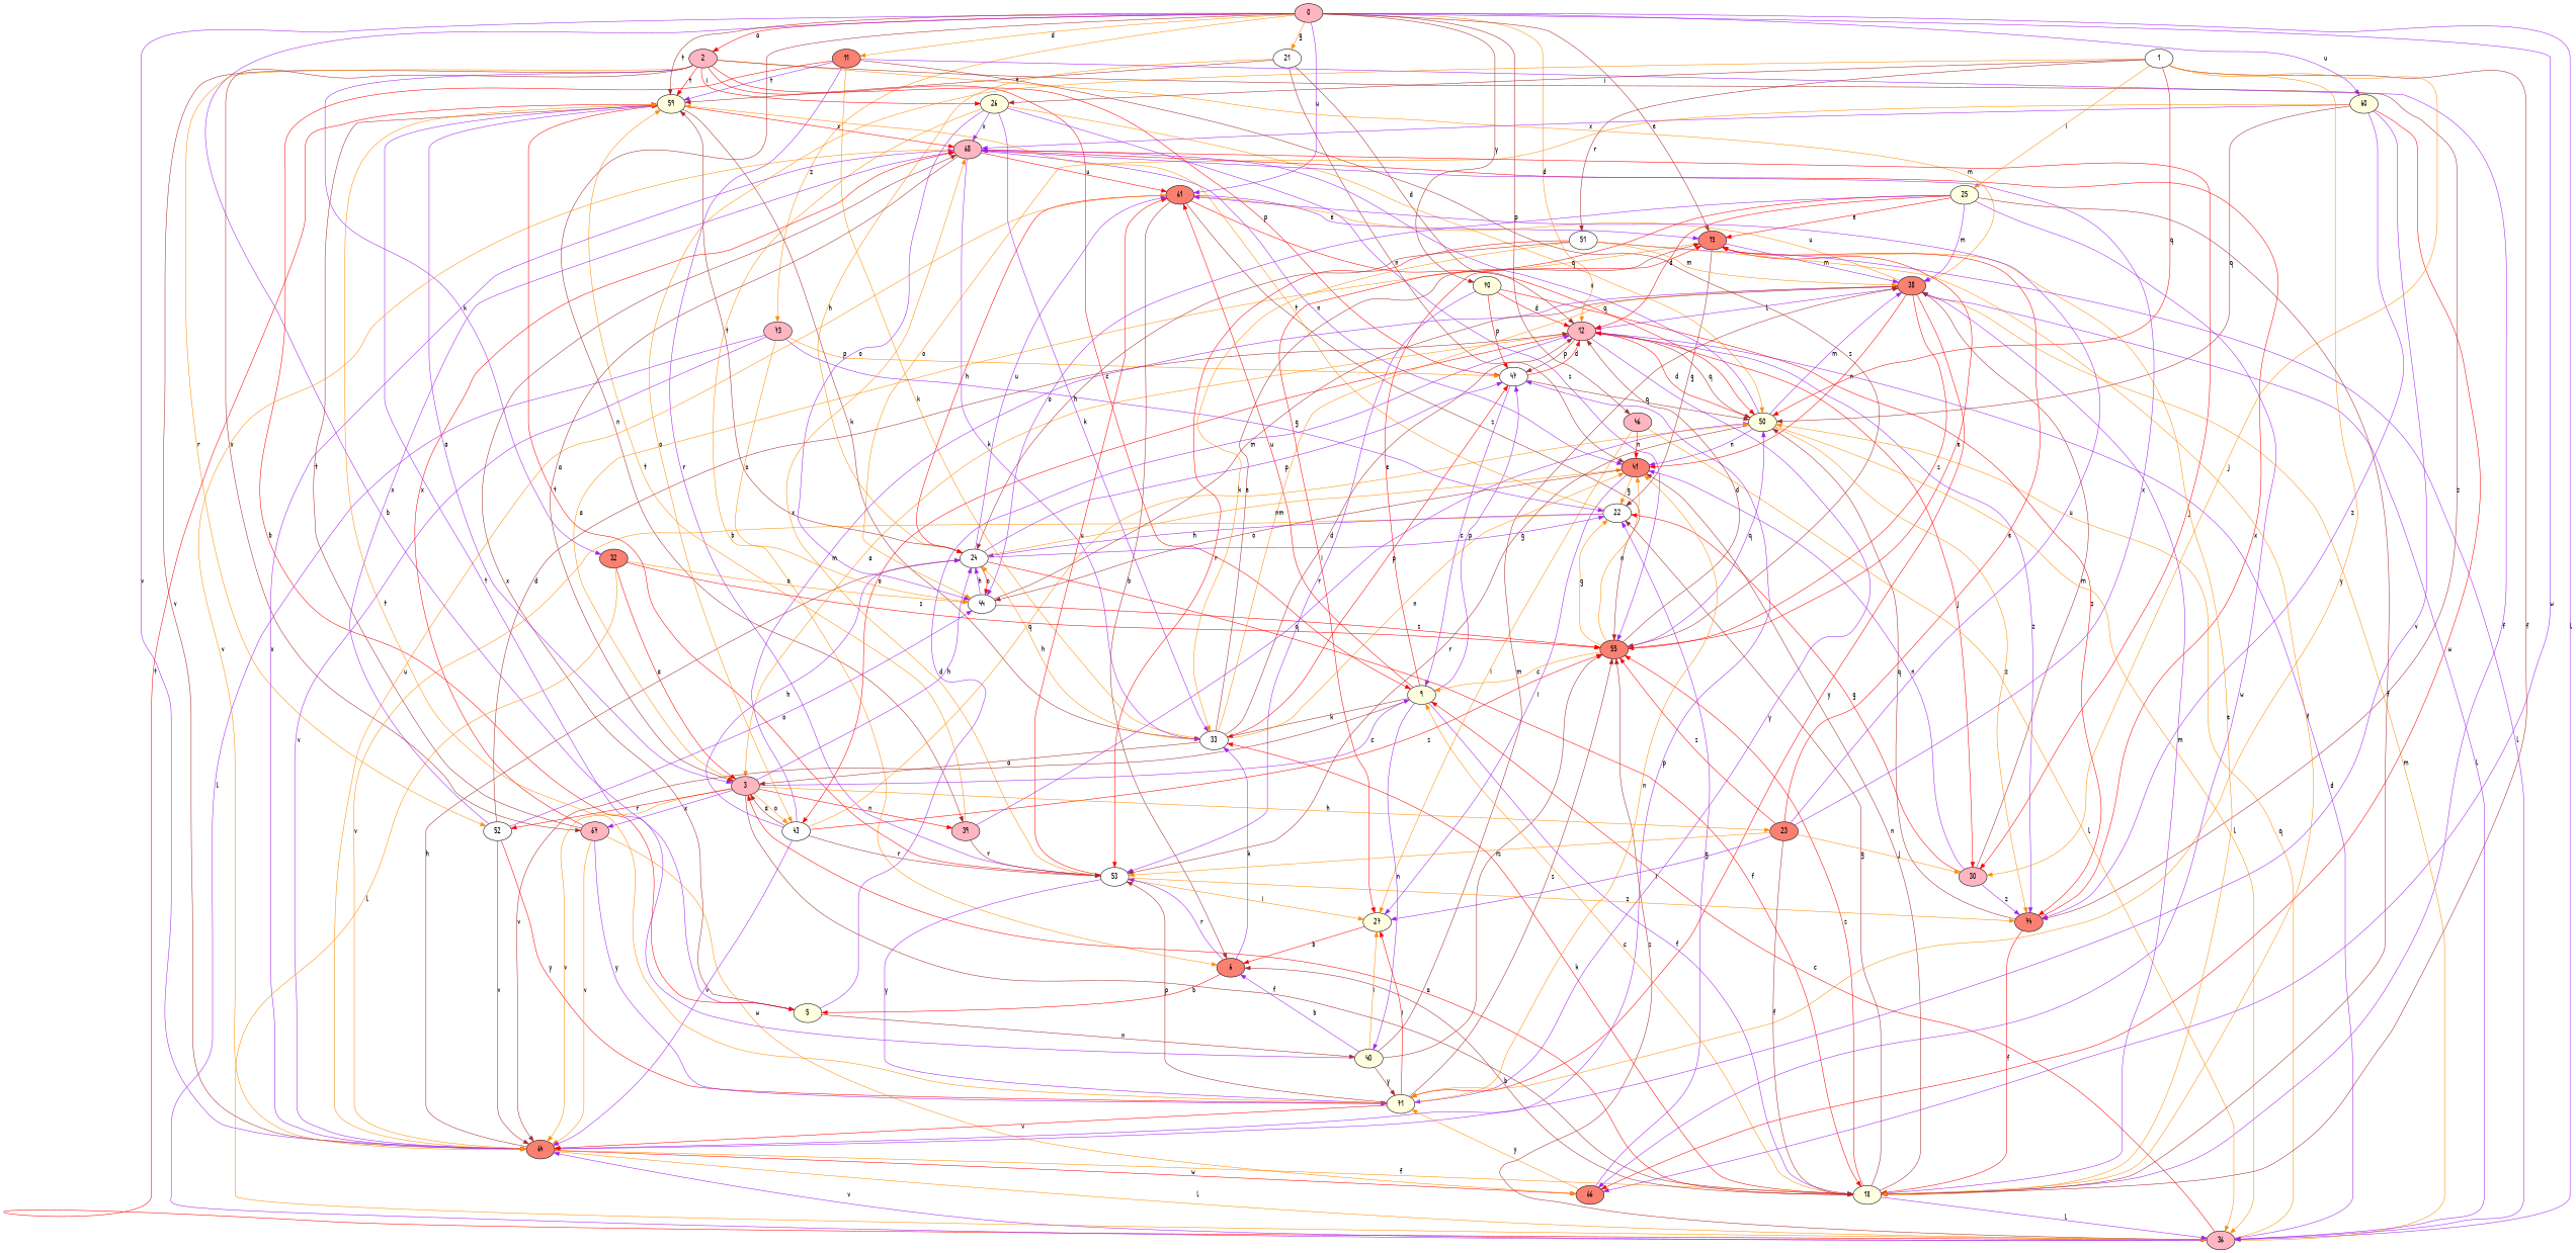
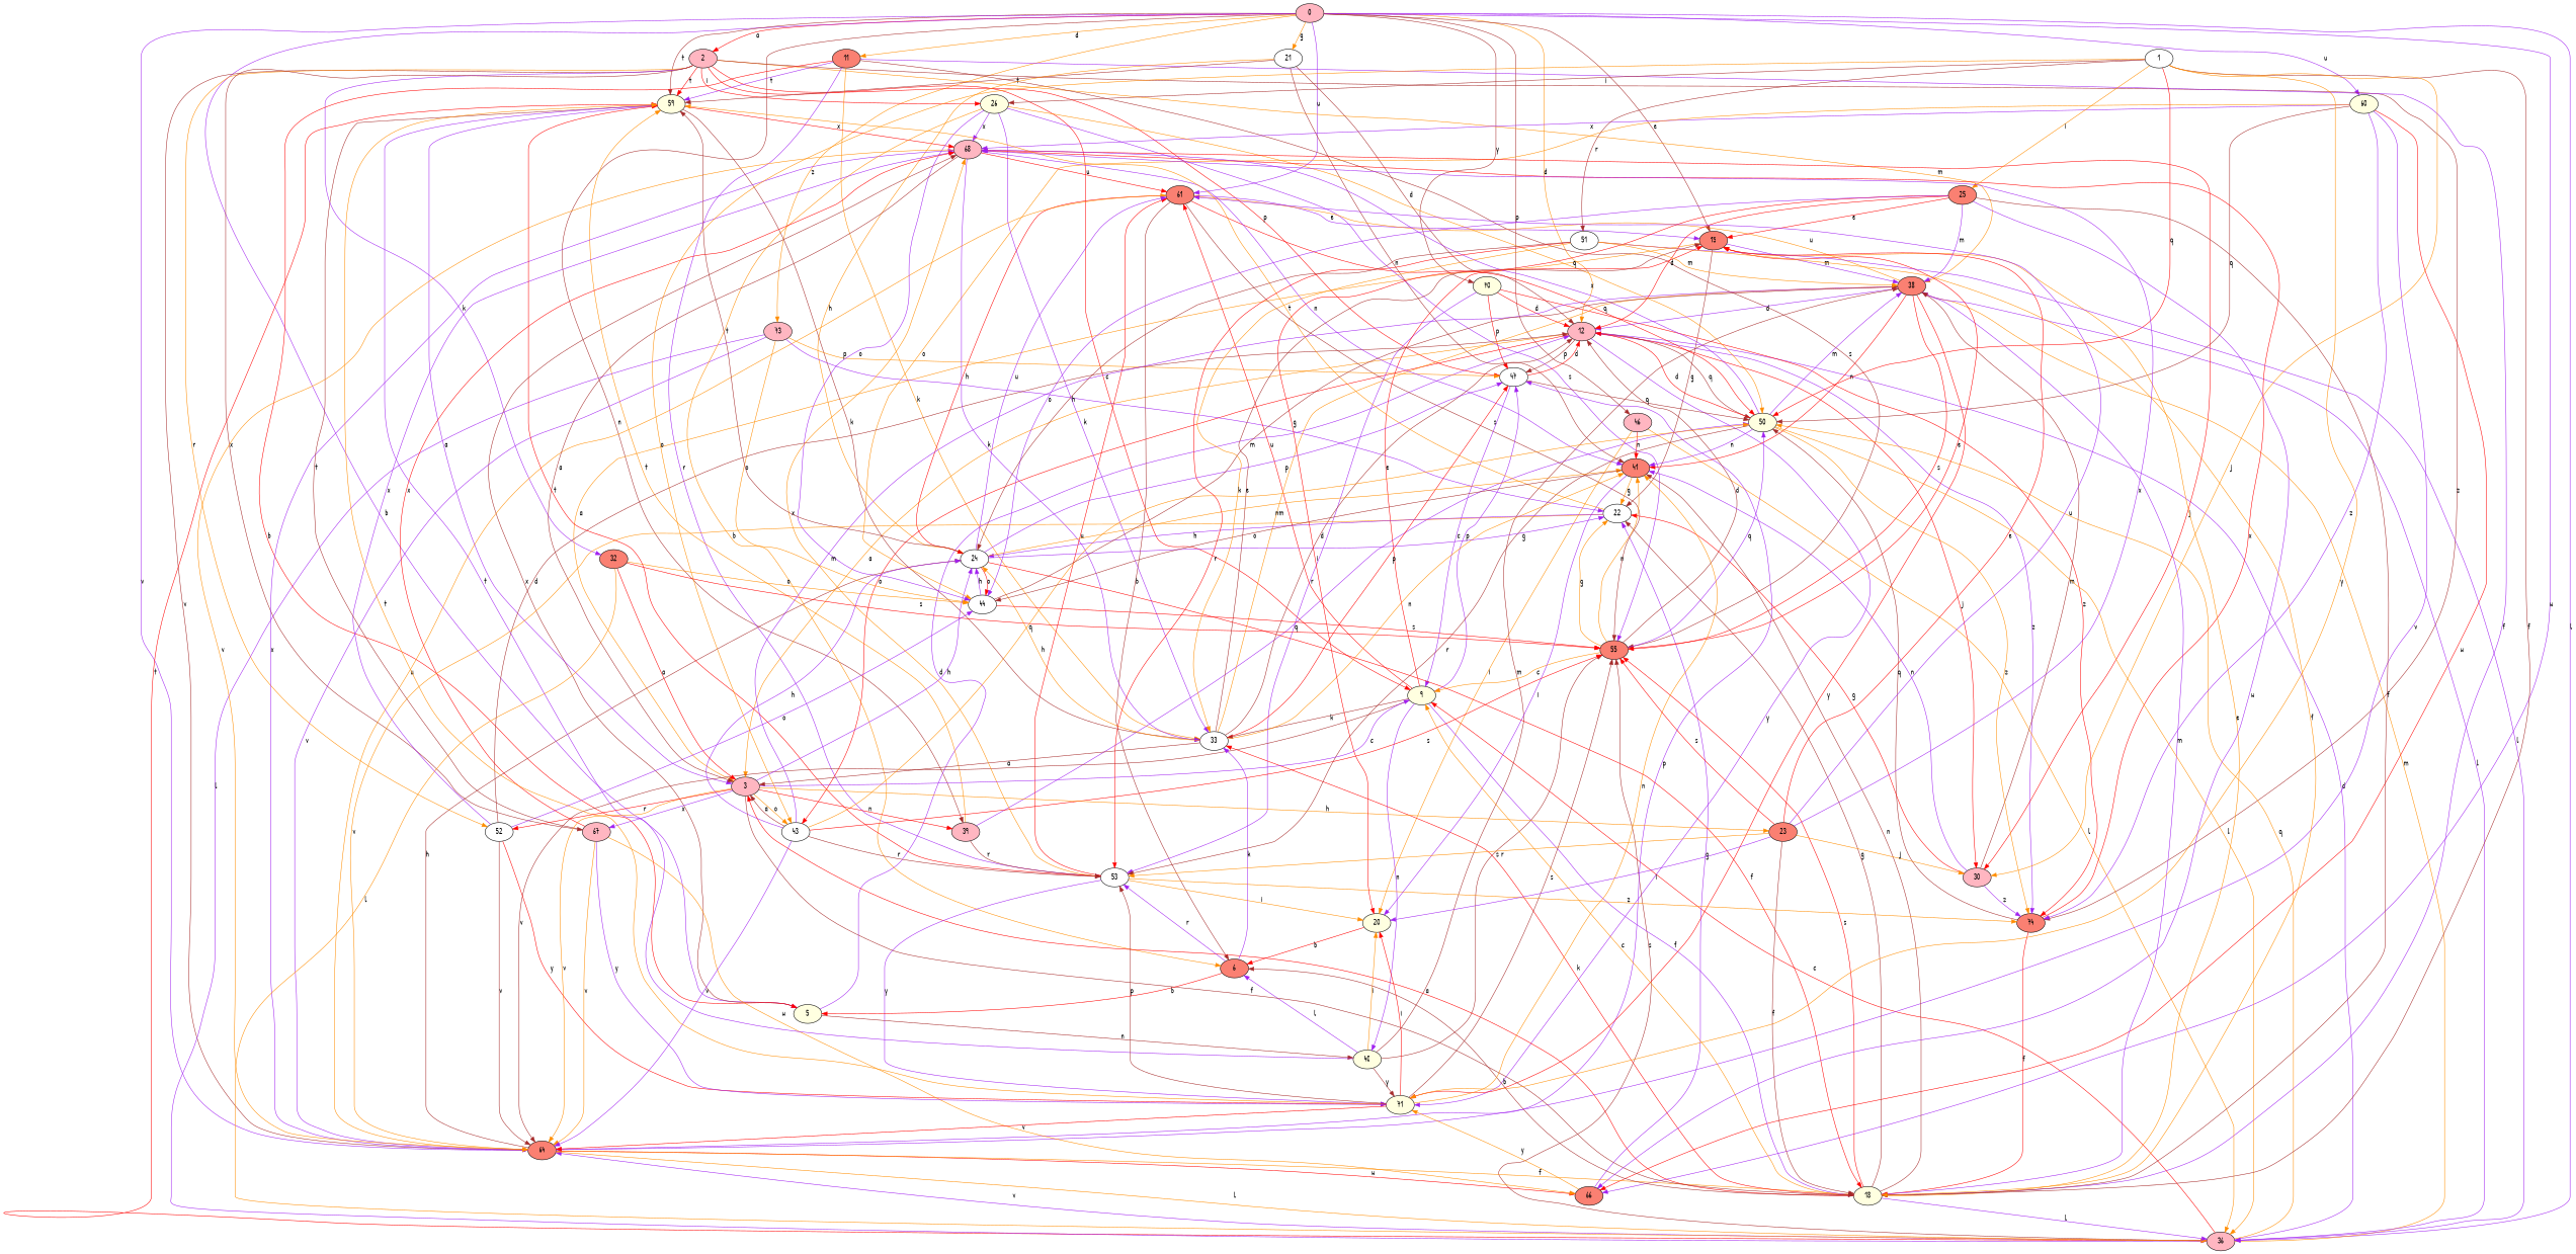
  strict digraph {
    fontname="Patrick Hand"
    node [fillcolor=lightyellow fontname="Patrick Hand" style=filled]
    edge [color=purple fontname="Patrick Hand"]
    0 [fillcolor=lightpink]
    2 [fillcolor=lightpink]
    5
    11 [fillcolor=salmon]
    12 [fillcolor=lightpink]
    15 [fillcolor=salmon]
    21 [fillcolor=white]
    36 [fillcolor=lightpink]
    39 [fillcolor=lightpink]
    46 [fillcolor=lightpink]
    59
    60
    61 [fillcolor=salmon]
    64 [fillcolor=salmon]
    66 [fillcolor=salmon]
    70
    73 [fillcolor=lightpink]
    26
    9
    32 [fillcolor=salmon]
    38 [fillcolor=salmon]
    47 [fillcolor=white]
    52 [fillcolor=white]
    67 [fillcolor=lightpink]
    74 [fillcolor=salmon]
    40
    68 [fillcolor=lightpink]
    18
    33 [fillcolor=white]
    53 [fillcolor=white]
    55 [fillcolor=salmon]
    30 [fillcolor=lightpink]
    43 [fillcolor=white]
    50
    71
    3 [fillcolor=lightpink]
    22 [fillcolor=white]
    24 [fillcolor=white]
    41 [fillcolor=salmon]
-   27
+   27 [label=20]
    44 [fillcolor=white]
    6 [fillcolor=salmon]
    1 [fillcolor=white]
-   25
+   25 [fillcolor=salmon]
    51 [fillcolor=white]
    23 [fillcolor=salmon]
    0 -> 2 [color=red label=a]
    0 -> 5 [label=b]
    0 -> 11 [color=darkorange label=d]
    0 -> 12 [color=darkorange label=d]
    0 -> 15 [color=brown label=e]
    0 -> 21 [color=darkorange label=g]
    0 -> 36 [label=l]
    0 -> 39 [color=brown label=n]
    0 -> 46 [color=brown label=p]
    0 -> 59 [color=brown label=t]
    0 -> 60 [label=u]
    0 -> 61 [label=u]
    0 -> 64 [label=v]
    0 -> 66 [label=w]
    0 -> 70 [color=brown label=y]
    0 -> 73 [color=darkorange label=z]
    2 -> 59 [color=red label=t]
    2 -> 64 [color=brown label=v]
    2 -> 26 [color=red label=i]
    2 -> 9 [color=red label=c]
    2 -> 32 [label=k]
    2 -> 38 [color=darkorange label=m]
    2 -> 47 [color=red label=p]
    2 -> 52 [color=darkorange label=r]
    2 -> 67 [color=brown label=x]
    2 -> 74 [color=brown label=z]
    5 -> 12 [label=d]
    5 -> 40 [color=brown label=n]
    5 -> 68 [color=brown label=x]
    11 -> 5 [color=red label=b]
    11 -> 59 [label=t]
    11 -> 18 [label=f]
    11 -> 33 [color=darkorange label=k]
    11 -> 53 [label=r]
    11 -> 55 [color=brown label=s]
    12 -> 47 [color=brown label=p]
    12 -> 74 [label=z]
    12 -> 30 [color=red label=j]
    12 -> 43 [color=red label=o]
    12 -> 50 [color=brown label=q]
    12 -> 71 [label=y]
    12 -> 3 [color=darkorange label=a]
    15 -> 38 [label=m]
    15 -> 3 [color=darkorange label=a]
    15 -> 22 [color=brown label=g]
    21 -> 12 [color=brown label=d]
    21 -> 59 [color=brown label=t]
    21 -> 24 [color=darkorange label=h]
    21 -> 41 [color=brown label=n]
    36 -> 12 [label=d]
    36 -> 59 [color=red label=t]
    36 -> 64 [label=v]
    36 -> 9 [color=red label=c]
    36 -> 38 [color=darkorange label=m]
    36 -> 55 [color=brown label=s]
    36 -> 50 [color=darkorange label=q]
    39 -> 59 [color=darkorange label=t]
    39 -> 53 [color=brown label=r]
    39 -> 50 [label=q]
    46 -> 36 [color=darkorange label=l]
    46 -> 41 [color=red label=n]
    46 -> 27 [color=darkorange label=i]
    59 -> 68 [color=red label=x]
    59 -> 33 [color=brown label=k]
    59 -> 3 [label=a]
    60 -> 64 [label=v]
    60 -> 66 [color=red label=w]
    60 -> 74 [label=z]
    60 -> 68 [label=x]
    60 -> 50 [color=brown label=q]
    60 -> 44 [color=darkorange label=o]
    61 -> 15 [label=e]
    61 -> 55 [color=brown label=s]
    61 -> 50 [color=red label=q]
    61 -> 24 [color=red label=h]
    61 -> 6 [color=brown label=b]
    64 -> 36 [color=darkorange label=l]
    64 -> 61 [color=darkorange label=u]
    64 -> 66 [color=red label=w]
    64 -> 47 [label=p]
    64 -> 68 [label=x]
    64 -> 18 [color=darkorange label=f]
    64 -> 24 [color=brown label=h]
    66 -> 71 [color=darkorange label=y]
    66 -> 22 [label=g]
    70 -> 12 [color=red label=d]
    70 -> 47 [color=red label=p]
    70 -> 74 [color=red label=z]
    70 -> 53 [label=r]
    73 -> 36 [label=l]
    73 -> 64 [label=v]
    73 -> 47 [color=darkorange label=p]
    73 -> 22 [label=g]
    73 -> 44 [color=darkorange label=o]
    26 -> 68 [label=x]
    26 -> 33 [label=k]
    26 -> 55 [label=s]
    26 -> 50 [color=darkorange label=q]
    26 -> 44 [label=o]
    26 -> 6 [color=darkorange label=b]
    9 -> 15 [color=red label=e]
    9 -> 61 [color=red label=u]
    9 -> 64 [color=brown label=v]
    9 -> 47 [label=p]
    9 -> 40 [label=n]
    9 -> 18 [label=f]
    9 -> 33 [color=brown label=k]
    32 -> 36 [color=darkorange label=l]
    32 -> 55 [color=red label=s]
    32 -> 3 [color=red label=a]
    32 -> 44 [color=darkorange label=o]
-   38 -> 12 [label=l]
+   38 -> 12 [label=d]
    38 -> 36 [label=l]
    38 -> 61 [color=darkorange label=u]
    38 -> 55 [color=red label=s]
    38 -> 71 [color=red label=y]
    38 -> 41 [color=red label=n]
    47 -> 12 [color=red label=d]
    47 -> 9 [label=c]
    47 -> 50 [color=brown label=q]
    52 -> 12 [color=brown label=d]
    52 -> 64 [color=brown label=v]
    52 -> 68 [label=x]
    52 -> 71 [color=red label=y]
    52 -> 44 [label=o]
    67 -> 59 [color=brown label=t]
    67 -> 64 [color=darkorange label=v]
    67 -> 66 [color=darkorange label=w]
    67 -> 68 [color=red label=x]
    67 -> 71 [label=y]
    74 -> 68 [color=red label=x]
    74 -> 18 [color=red label=f]
    74 -> 50 [color=brown label=q]
    40 -> 59 [label=t]
    40 -> 38 [color=brown label=m]
    40 -> 55 [color=brown label=s]
    40 -> 71 [color=brown label=y]
    40 -> 27 [color=darkorange label=i]
-   40 -> 6 [label=b]
+   40 -> 6 [label=l]
    68 -> 61 [color=red label=u]
    68 -> 64 [color=darkorange label=v]
    68 -> 33 [label=k]
    68 -> 30 [color=red label=j]
    68 -> 3 [color=brown label=a]
    68 -> 41 [label=n]
    18 -> 15 [color=darkorange label=e]
    18 -> 36 [label=l]
    18 -> 9 [color=darkorange label=c]
    18 -> 38 [label=m]
    18 -> 33 [color=red label=k]
    18 -> 55 [color=red label=s]
    18 -> 3 [color=red label=a]
    18 -> 22 [color=brown label=g]
    18 -> 41 [color=brown label=n]
    18 -> 6 [color=brown label=b]
    33 -> 12 [color=brown label=d]
    33 -> 15 [color=brown label=e]
    33 -> 38 [color=darkorange label=m]
    33 -> 47 [color=red label=p]
    33 -> 3 [color=brown label=a]
    33 -> 24 [color=darkorange label=h]
    33 -> 41 [color=darkorange label=n]
    53 -> 59 [color=red label=t]
    53 -> 61 [color=red label=u]
    53 -> 74 [color=darkorange label=z]
    53 -> 68 [color=darkorange label=x]
    53 -> 71 [label=y]
    53 -> 27 [color=darkorange label=i]
    55 -> 12 [color=brown label=d]
    55 -> 15 [color=red label=e]
    55 -> 9 [color=darkorange label=c]
    55 -> 50 [label=q]
    55 -> 22 [color=darkorange label=g]
    55 -> 41 [color=darkorange label=n]
    30 -> 38 [color=brown label=m]
    30 -> 74 [label=z]
    30 -> 22 [color=red label=g]
    30 -> 41 [label=n]
    43 -> 64 [label=v]
    43 -> 38 [label=m]
    43 -> 53 [color=brown label=r]
    43 -> 55 [color=red label=s]
    43 -> 50 [color=darkorange label=q]
    43 -> 3 [color=brown label=a]
    43 -> 24 [label=h]
    50 -> 12 [color=red label=d]
    50 -> 36 [color=darkorange label=l]
    50 -> 38 [label=m]
    50 -> 74 [color=darkorange label=z]
    50 -> 68 [label=x]
    50 -> 53 [color=brown label=r]
    50 -> 41 [label=n]
    71 -> 59 [color=darkorange label=t]
    71 -> 64 [color=red label=v]
    71 -> 53 [color=brown label=p]
    71 -> 55 [color=brown label=s]
    71 -> 41 [color=darkorange label=n]
    71 -> 27 [color=red label=i]
    3 -> 39 [color=red label=n]
    3 -> 64 [color=darkorange label=v]
    3 -> 9 [label=c]
    3 -> 52 [color=red label=r]
    3 -> 67 [label=x]
    3 -> 18 [color=brown label=f]
    3 -> 43 [color=darkorange label=o]
    3 -> 24 [label=h]
    3 -> 23 [color=darkorange label=h]
    22 -> 59 [color=darkorange label=t]
    22 -> 64 [color=darkorange label=v]
    22 -> 24 [label=h]
    24 -> 59 [color=brown label=t]
    24 -> 61 [label=u]
    24 -> 47 [label=p]
    24 -> 18 [color=red label=f]
    24 -> 22 [label=g]
    24 -> 41 [color=darkorange label=n]
    24 -> 44 [color=red label=o]
    41 -> 22 [color=darkorange label=g]
    41 -> 27 [label=i]
    41 -> 44 [color=brown label=o]
    27 -> 6 [color=red label=b]
    44 -> 38 [color=brown label=m]
    44 -> 55 [color=red label=s]
    44 -> 24 [label=h]
    6 -> 5 [color=red label=b]
    6 -> 33 [label=k]
    6 -> 53 [label=r]
    1 -> 26 [color=brown label=i]
    1 -> 18 [color=brown label=f]
    1 -> 30 [color=darkorange label=j]
    1 -> 43 [color=darkorange label=o]
    1 -> 50 [color=red label=q]
    1 -> 71 [color=darkorange label=y]
    1 -> 25 [color=darkorange label=i]
    1 -> 51 [color=brown label=r]
    25 -> 12 [color=red label=d]
    25 -> 15 [color=red label=e]
    25 -> 66 [label=w]
    25 -> 38 [label=m]
    25 -> 18 [color=brown label=f]
    25 -> 27 [color=red label=i]
    25 -> 44 [label=o]
    51 -> 36 [label=l]
    51 -> 38 [color=darkorange label=m]
    51 -> 18 [color=darkorange label=f]
    51 -> 33 [color=darkorange label=k]
    51 -> 53 [color=red label=r]
    51 -> 24 [color=brown label=h]
    23 -> 15 [color=red label=e]
    23 -> 61 [label=u]
    23 -> 68 [label=x]
    23 -> 18 [color=brown label=f]
    23 -> 53 [color=darkorange label=r]
    23 -> 55 [color=red label=s]
    23 -> 30 [color=darkorange label=j]
    23 -> 27 [label=i]
  }
